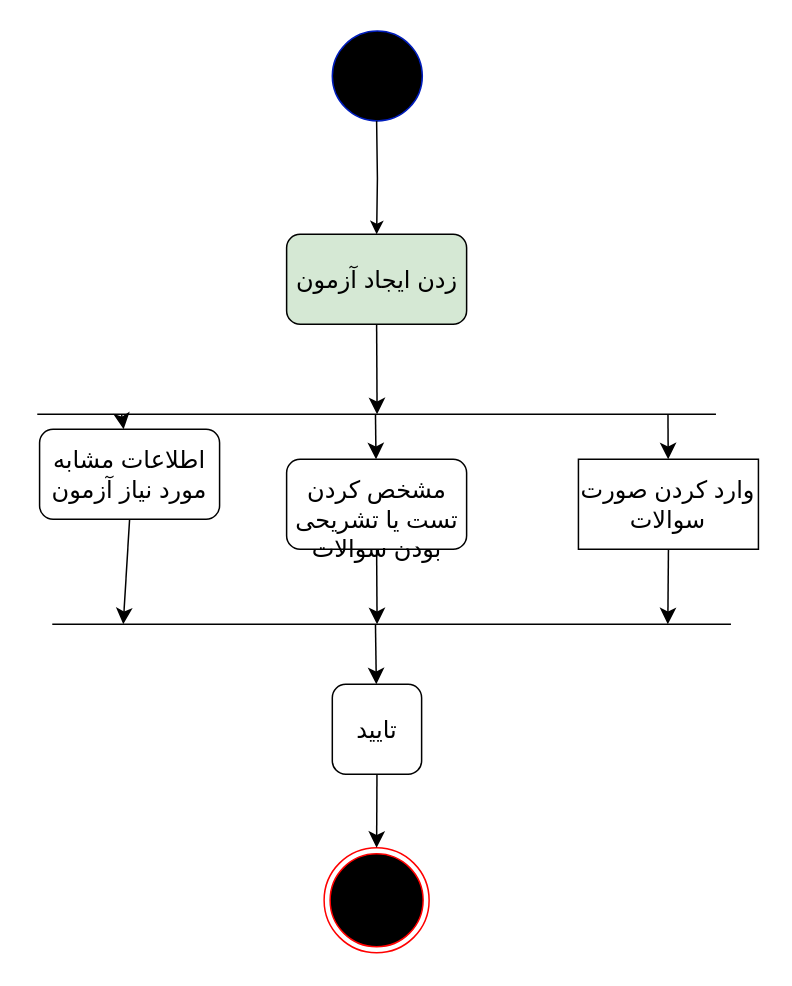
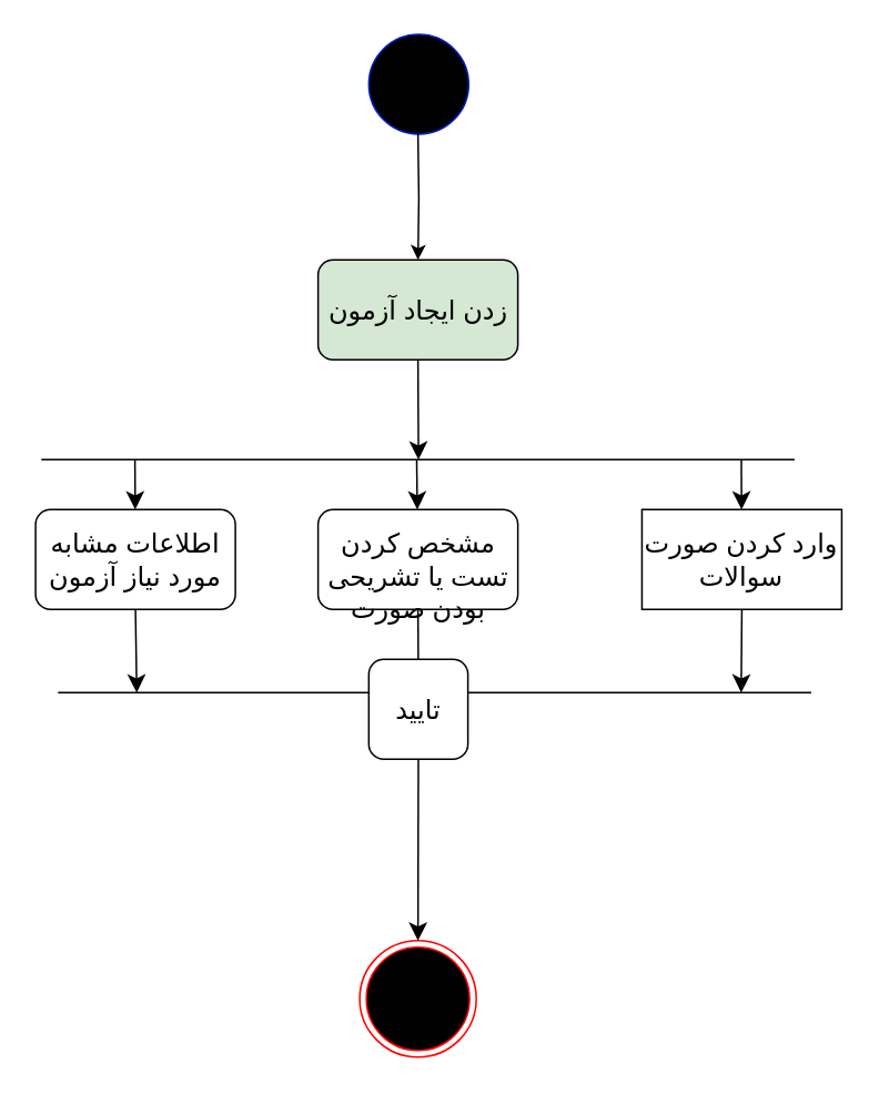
  <mxCell id="0" />
  <mxCell id="1" parent="0" />
  <mxCell id="2" value="" style="verticalLabelPosition=bottom;verticalAlign=top;html=1;shape=mxgraph.flowchart.on-page_reference;fillColor=#000000;fontColor=#ffffff;strokeColor=#001DBC;" parent="1" vertex="1"><mxGeometry x="221.04" y="20" width="60" height="60" as="geometry" /></mxCell>
  <mxCell id="3" value="" style="ellipse;html=1;shape=endState;fillColor=#000000;strokeColor=#ff0000;strokeWidth=1;fontSize=20;" parent="1" vertex="1"><mxGeometry x="215.58" y="564.5" width="70" height="70" as="geometry" /></mxCell>
  <mxCell id="4" value="" style="edgeStyle=orthogonalEdgeStyle;rounded=0;orthogonalLoop=1;jettySize=auto;html=1;" parent="1" target="6" edge="1"><mxGeometry relative="1" as="geometry"><mxPoint x="250.58" y="185.5" as="targetPoint" /><mxPoint x="250.58" y="80" as="sourcePoint" /></mxGeometry></mxCell>
  <mxCell id="5" style="edgeStyle=none;curved=1;rounded=0;orthogonalLoop=1;jettySize=auto;html=1;exitX=0.5;exitY=1;exitDx=0;exitDy=0;fontSize=12;startSize=8;endSize=8;" parent="1" source="6" edge="1"><mxGeometry relative="1" as="geometry"><mxPoint x="250.888" y="275.5" as="targetPoint" /></mxGeometry></mxCell>
  <mxCell id="6" value="زدن ایجاد آزمون" style="rounded=1;whiteSpace=wrap;html=1;fontSize=16;fillColor=#d5e8d4;" parent="1" vertex="1"><mxGeometry x="190.58" y="155.5" width="120" height="60" as="geometry" /></mxCell>
  <mxCell id="7" value="" style="endArrow=none;html=1;rounded=0;fontSize=12;startSize=8;endSize=8;curved=1;" parent="1" edge="1"><mxGeometry width="50" height="50" relative="1" as="geometry"><mxPoint x="24.35" y="275.5" as="sourcePoint" /><mxPoint x="476.812" y="275.5" as="targetPoint" /></mxGeometry></mxCell>
  <mxCell id="8" style="edgeStyle=none;curved=1;rounded=0;orthogonalLoop=1;jettySize=auto;html=1;exitX=0.5;exitY=1;exitDx=0;exitDy=0;fontSize=12;startSize=8;endSize=8;" parent="1" target="12" edge="1"><mxGeometry relative="1" as="geometry"><mxPoint x="80.888" y="335.5" as="targetPoint" /><mxPoint x="80.58" y="275.5" as="sourcePoint" /></mxGeometry></mxCell>
  <mxCell id="9" style="edgeStyle=none;curved=1;rounded=0;orthogonalLoop=1;jettySize=auto;html=1;exitX=0.5;exitY=1;exitDx=0;exitDy=0;fontSize=12;startSize=8;endSize=8;" parent="1" target="14" edge="1"><mxGeometry relative="1" as="geometry"><mxPoint x="445.118" y="335.5" as="targetPoint" /><mxPoint x="444.81" y="275.5" as="sourcePoint" /></mxGeometry></mxCell>
  <mxCell id="10" style="edgeStyle=none;curved=1;rounded=0;orthogonalLoop=1;jettySize=auto;html=1;exitX=0.5;exitY=1;exitDx=0;exitDy=0;fontSize=12;startSize=8;endSize=8;" parent="1" target="16" edge="1"><mxGeometry relative="1" as="geometry"><mxPoint x="250.118" y="335.5" as="targetPoint" /><mxPoint x="249.81" y="275.5" as="sourcePoint" /></mxGeometry></mxCell>
  <mxCell id="11" style="edgeStyle=none;curved=1;rounded=0;orthogonalLoop=1;jettySize=auto;html=1;exitX=0.5;exitY=1;exitDx=0;exitDy=0;fontSize=12;startSize=8;endSize=8;" parent="1" source="12" edge="1"><mxGeometry relative="1" as="geometry"><mxPoint x="81.657" y="415.5" as="targetPoint" /></mxGeometry></mxCell>
- <mxCell id="12" value="اطلاعات مشابه مورد نیاز آزمون" style="rounded=1;whiteSpace=wrap;html=1;fontSize=16;" parent="1" vertex="1"><mxGeometry x="25.888" y="285.5" width="120" height="60" as="geometry" /></mxCell>
+ <mxCell id="12" value="اطلاعات مشابه مورد نیاز آزمون" style="rounded=1;whiteSpace=wrap;html=1;fontSize=16;" parent="1" vertex="1"><mxGeometry x="20.888" y="305.5" width="120" height="60" as="geometry" /></mxCell>
  <mxCell id="13" style="edgeStyle=none;curved=1;rounded=0;orthogonalLoop=1;jettySize=auto;html=1;exitX=0.5;exitY=1;exitDx=0;exitDy=0;fontSize=12;startSize=8;endSize=8;" parent="1" source="14" edge="1"><mxGeometry relative="1" as="geometry"><mxPoint x="444.734" y="415.5" as="targetPoint" /></mxGeometry></mxCell>
  <mxCell id="14" value="وارد کردن صورت سوالات" style="whiteSpace=wrap;html=1;fontSize=16;rounded=0;" parent="1" vertex="1"><mxGeometry x="385.118" y="305.5" width="120" height="60" as="geometry" /></mxCell>
  <mxCell id="15" style="edgeStyle=none;curved=1;rounded=0;orthogonalLoop=1;jettySize=auto;html=1;exitX=0.5;exitY=1;exitDx=0;exitDy=0;fontSize=12;startSize=8;endSize=8;" parent="1" source="16" edge="1"><mxGeometry relative="1" as="geometry"><mxPoint x="250.888" y="415.5" as="targetPoint" /></mxGeometry></mxCell>
- <mxCell id="16" value="&lt;br&gt;مشخص کردن تست یا تشریحی بودن سوالات" style="rounded=1;whiteSpace=wrap;html=1;fontSize=16;" parent="1" vertex="1"><mxGeometry x="190.578" y="305.5" width="120" height="60" as="geometry" /></mxCell>
+ <mxCell id="16" value="&lt;br&gt;مشخص کردن تست یا تشریحی بودن صورت" style="rounded=1;whiteSpace=wrap;html=1;fontSize=16;" parent="1" vertex="1"><mxGeometry x="190.578" y="305.5" width="120" height="60" as="geometry" /></mxCell>
  <mxCell id="17" value="" style="endArrow=none;html=1;rounded=0;fontSize=12;startSize=8;endSize=8;curved=1;" parent="1" edge="1"><mxGeometry width="50" height="50" relative="1" as="geometry"><mxPoint x="34.35" y="415.5" as="sourcePoint" /><mxPoint x="486.812" y="415.5" as="targetPoint" /></mxGeometry></mxCell>
  <mxCell id="18" style="edgeStyle=none;curved=1;rounded=0;orthogonalLoop=1;jettySize=auto;html=1;exitX=0.5;exitY=1;exitDx=0;exitDy=0;fontSize=12;startSize=8;endSize=8;" parent="1" target="20" edge="1"><mxGeometry relative="1" as="geometry"><mxPoint x="250.118" y="475.5" as="targetPoint" /><mxPoint x="249.81" y="415.5" as="sourcePoint" /></mxGeometry></mxCell>
  <mxCell id="19" style="edgeStyle=none;curved=1;rounded=0;orthogonalLoop=1;jettySize=auto;html=1;exitX=0.5;exitY=1;exitDx=0;exitDy=0;fontSize=12;startSize=8;endSize=8;" parent="1" source="20" target="3" edge="1"><mxGeometry relative="1" as="geometry" /></mxCell>
- <mxCell id="20" value="تایید" style="rounded=1;whiteSpace=wrap;html=1;fontSize=16;" parent="1" vertex="1"><mxGeometry x="221.04" y="455.5" width="59.54" height="60" as="geometry" /></mxCell>
+ <mxCell id="20" value="تایید" style="rounded=1;whiteSpace=wrap;html=1;fontSize=16;" parent="1" vertex="1"><mxGeometry x="221.04" y="395.5" width="59.54" height="60" as="geometry" /></mxCell>
